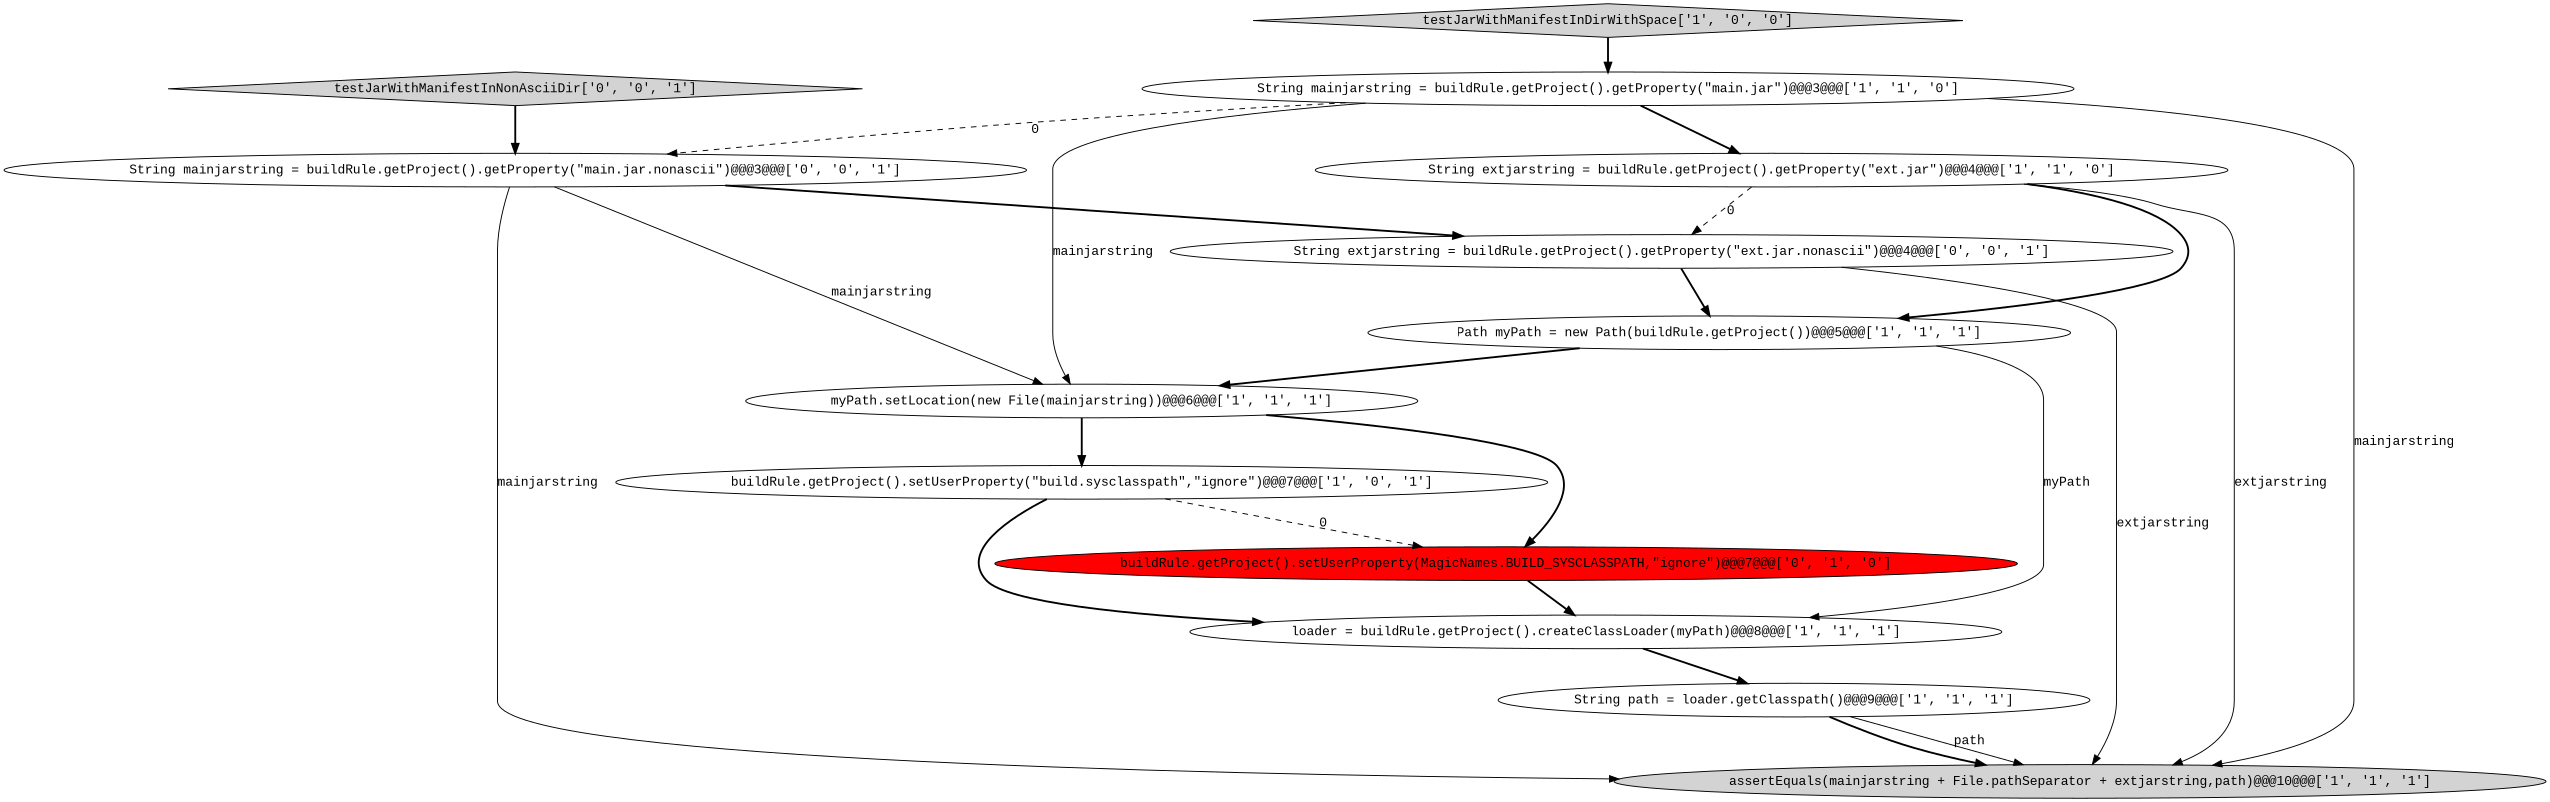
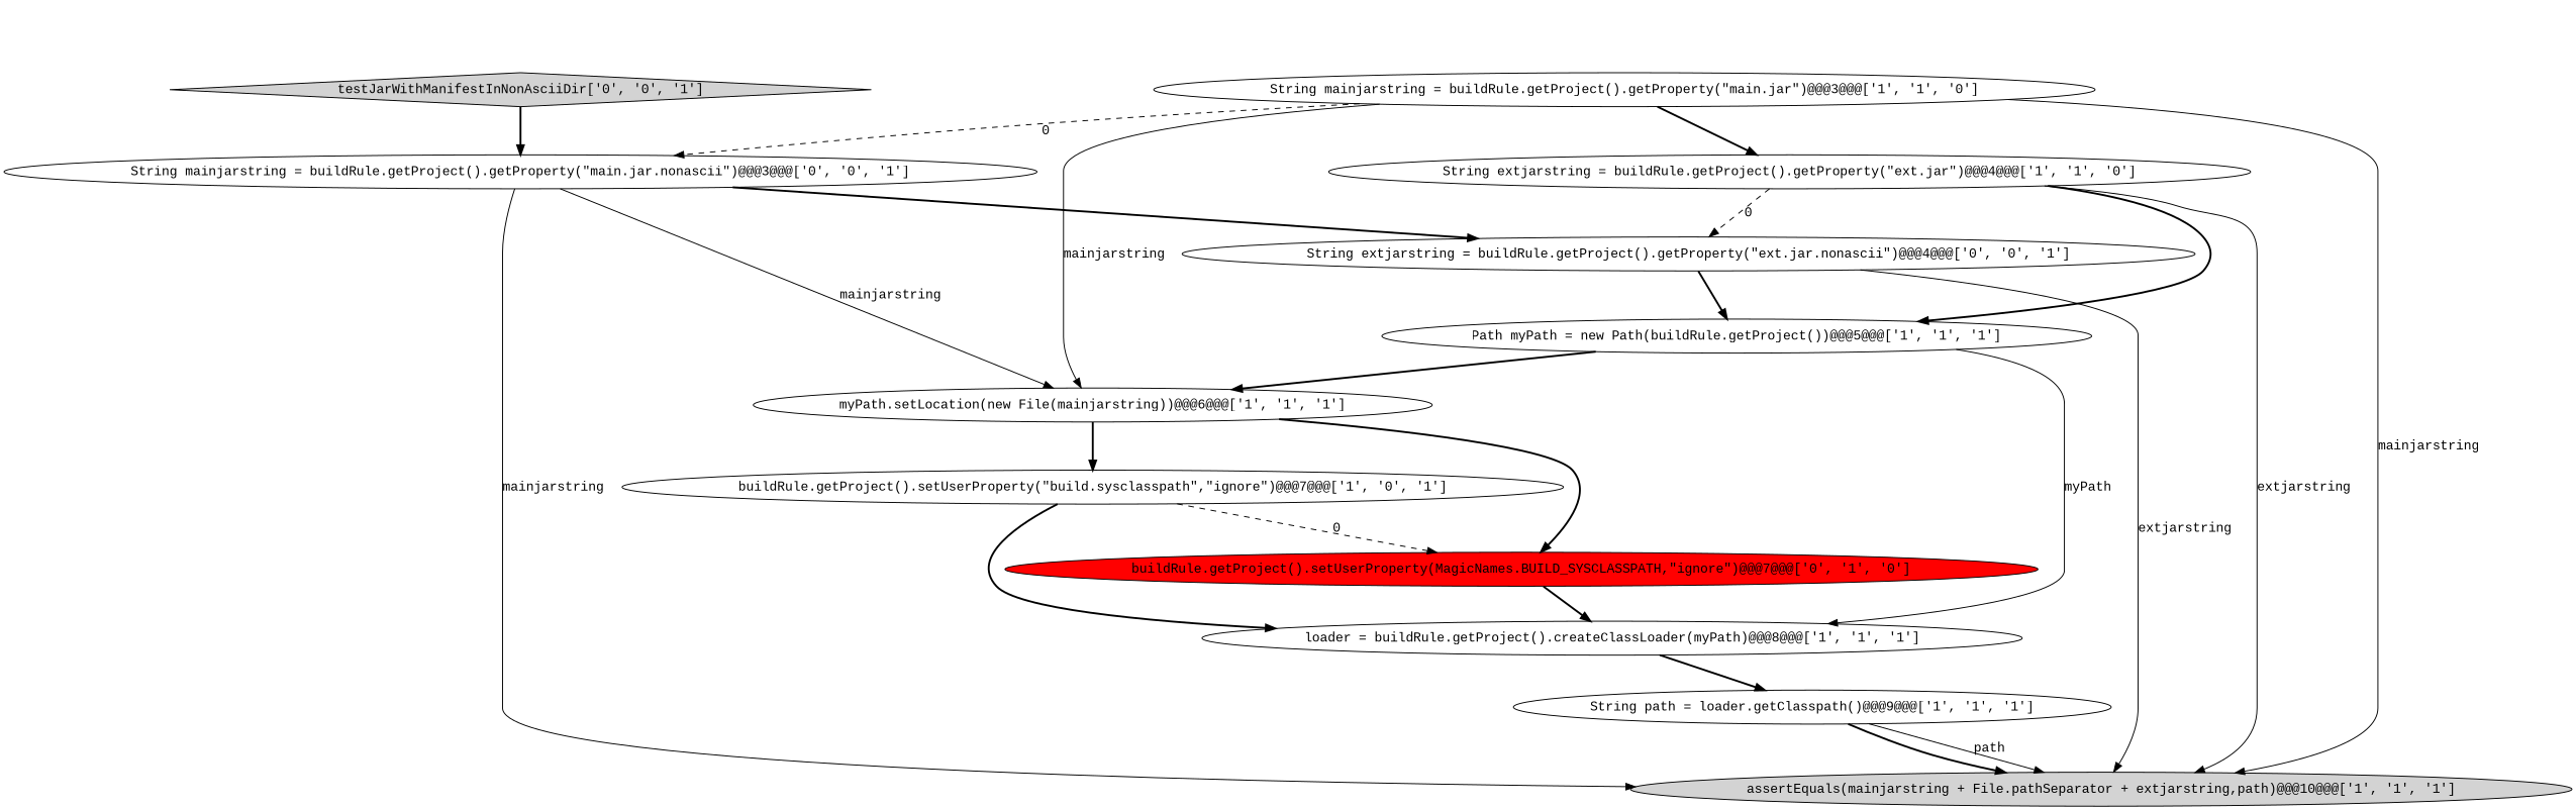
  digraph {
    fontname="Liberation Mono"
    node [fillcolor=white fontname="Liberation Mono" shape=ellipse style=filled]
    edge [fontname="Liberation Mono" style=bold]
    n1 [label="loader = buildRule.getProject().createClassLoader(myPath)@@@8@@@['1', '1', '1']"]
    n2 [label="String path = loader.getClasspath()@@@9@@@['1', '1', '1']"]
    n3 [fillcolor=lightgray label="assertEquals(mainjarstring + File.pathSeparator + extjarstring,path)@@@10@@@['1', '1', '1']"]
    n4 [label="String mainjarstring = buildRule.getProject().getProperty(\"main.jar\")@@@3@@@['1', '1', '0']"]
    n5 [label="String extjarstring = buildRule.getProject().getProperty(\"ext.jar\")@@@4@@@['1', '1', '0']"]
    n6 [label="myPath.setLocation(new File(mainjarstring))@@@6@@@['1', '1', '1']"]
    n7 [label="String mainjarstring = buildRule.getProject().getProperty(\"main.jar.nonascii\")@@@3@@@['0', '0', '1']"]
    n8 [label="String extjarstring = buildRule.getProject().getProperty(\"ext.jar.nonascii\")@@@4@@@['0', '0', '1']"]
    n9 [label="Path myPath = new Path(buildRule.getProject())@@@5@@@['1', '1', '1']"]
    n10 [fillcolor=red label="buildRule.getProject().setUserProperty(MagicNames.BUILD_SYSCLASSPATH,\"ignore\")@@@7@@@['0', '1', '0']"]
    n11 [label="buildRule.getProject().setUserProperty(\"build.sysclasspath\",\"ignore\")@@@7@@@['1', '0', '1']"]
    n12 [fillcolor=lightgray label="testJarWithManifestInNonAsciiDir['0', '0', '1']" shape=diamond]
-   n13 [fillcolor=lightgray label="testJarWithManifestInDirWithSpace['1', '0', '0']" shape=diamond]
    n1 -> n2
    n2 -> n3
    n2 -> n3 [label=path style=solid]
    n4 -> n3 [label=mainjarstring style=solid]
    n4 -> n5
    n4 -> n6 [label=mainjarstring style=solid]
    n4 -> n7 [label=0 style=dashed]
    n5 -> n3 [label=extjarstring style=solid]
    n5 -> n8 [label=0 style=dashed]
    n5 -> n9
    n6 -> n10
    n6 -> n11
    n7 -> n3 [label=mainjarstring style=solid]
    n7 -> n6 [label=mainjarstring style=solid]
    n7 -> n8
    n8 -> n3 [label=extjarstring style=solid]
    n8 -> n9
    n9 -> n1 [label=myPath style=solid]
    n9 -> n6
    n10 -> n1
    n11 -> n1
    n11 -> n10 [label=0 style=dashed]
    n12 -> n7
-   n13 -> n4
  }
